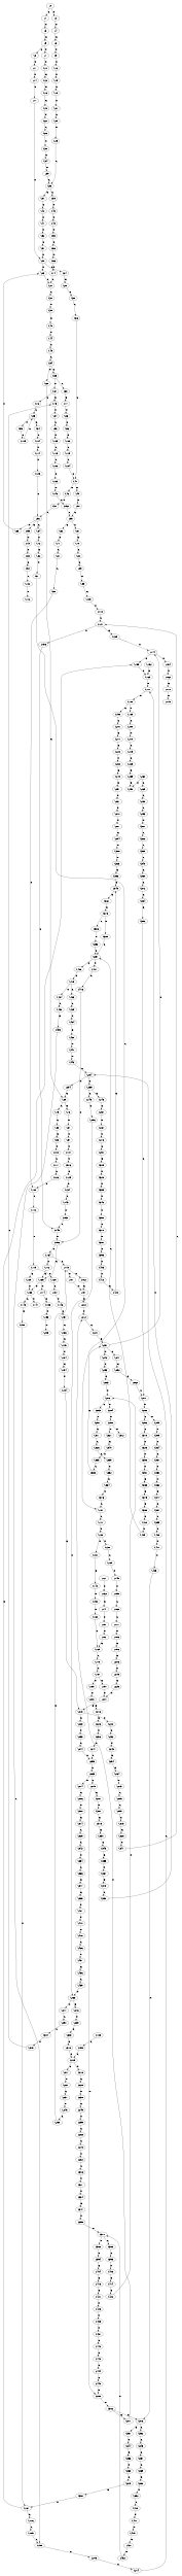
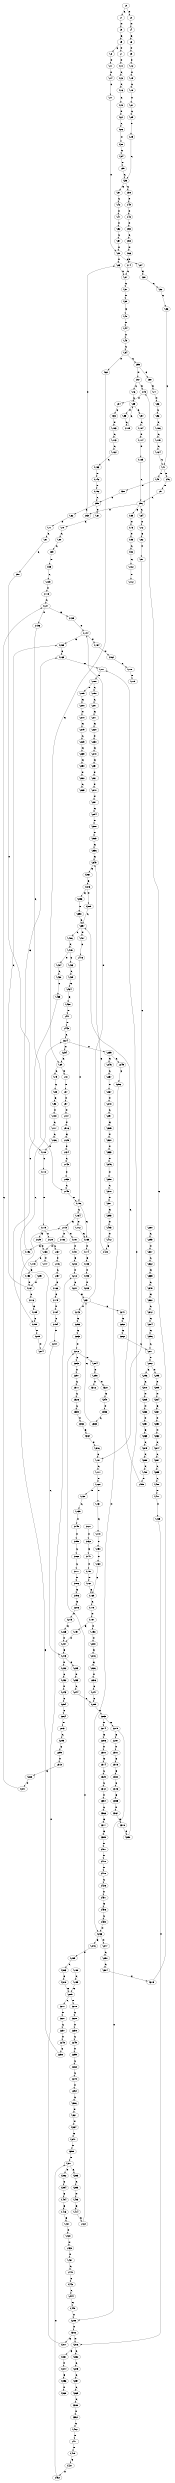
  strict digraph {
    S0
    S1
    S2
    S3
    S4
    S5
    S6
    S7
    S8
    S9
    S10
    S11
    S12
    S13
    S14
    S15
    S16
    S17
    S18
    S19
    S20
    S21
    S22
    S23
    S24
    S25
    S26
    S27
    S28
    S29
    S30
    S31
    S32
    S33
    S34
    S35
    S36
    S37
    S38
    S39
    S40
    S41
    S42
    S43
    S44
    S45
    S46
    S47
    S48
    S49
    S50
    S51
    S52
    S53
    S54
    S55
    S56
    S57
    S58
    S59
    S60
    S61
    S62
    S63
    S64
    S65
    S66
    S67
    S68
    S69
    S70
    S71
    S72
    S73
    S74
    S75
    S76
    S77
    S78
    S79
    S80
    S81
    S82
    S83
    S84
    S85
    S86
    S87
    S88
    S89
    S90
    S91
    S92
    S93
    S94
    S95
    S96
    S97
    S98
    S99
    S100
    S101
    S102
    S103
    S104
    S105
    S106
    S107
    S108
    S109
    S110
    S111
    S112
    S113
    S114
    S115
    n117 [label=S516]
    S117
    S118
    S119
    S120
    S122
    S123
    S124
    S125
    S126
    S127
    S128
    S129
    S130
    S131
    S121
    S132
    S133
    S134
    S135
    S136
    S137
    S138
    S139
    S140
    S141
    S142
    S143
    S144
    S145
    S146
    S147
    S148
    S149
    S150
    S151
    S152
    S153
    S154
    S155
    S156
    S157
    S158
    S159
    S160
    S161
    S162
    S163
    S164
    S165
    S166
    S167
    S168
    S169
    S170
    S171
    S172
    S173
    S174
    S175
    S176
    S177
    S178
    S179
    S180
    S181
    S182
    S183
    S184
    S185
    S186
    S187
    S189
    S190
    S191
    S192
    S193
    S194
    S195
    S196
    S197
    S198
    S188
    S199
    S200
    S201
    S202
    S203
    S204
    S205
    S206
    S207
    S208
    S209
    S210
    S211
    S212
    S213
    S214
    S215
    S216
    S217
    S218
    S219
    S220
    S221
    S222
    S223
    S224
    S225
    S226
    S227
    S228
    S229
    S230
    S231
    S232
    S233
    S234
    S235
    S236
    S237
    S238
    S239
    S240
    S241
    S242
    S243
    S244
    S245
    S246
    S247
    S248
    S249
    S250
    S251
    S252
    S253
    S254
    S255
    S256
    S257
    S258
    S259
    S260
    S261
    S262
    S263
    S264
    S265
    S266
    S267
    S268
    S269
    S270
    S271
    S272
    S273
    S274
    S275
    S276
    S277
    S278
    S279
    S280
    S281
    S282
    S283
    S284
    S285
    S286
    S287
    S288
    S289
    S290
    S291
    S292
    S293
    S294
    S295
    S296
    S297
    S298
    S299
    S300
    S301
    S302
    S303
    S304
    S305
    S306
    S307
    S308
    S309
    S310
    S311
    S312
    S327
    S313
    S314
    S315
    S316
    S317
    S318
    S319
    S320
    S321
    S322
    S323
    S324
    S325
    S326
    S328
    S329
    S330
    S331
    S332
    S333
    S334
    S335
    S336
    S337
    S338
    S339
    S340
    S341
    S342
    S343
    S344
    S345
    S346
    S347
    S348
    S349
    S350
    S351
    S352
    S353
    S354
    S355
    S356
    S357
    S358
    S359
    S360
    S361
    S362
    S363
    S364
    S365
    S366
    S367
    S368
    S369
    S370
    S371
    S372
    S373
    S374
    S375
    S376
    S377
    S378
-   S379
    S380
    S381
    S382
    S383
    S384
    S385
    S386
    S387
    S388
    S389
    S390
    S391
    S392
    S393
    S394
    S395
    S396
    S397
    S398
    S399
    S400
    S401
    S402
    S403
    S404
    S405
    S406
    S407
    S408
    S409
    S410
    S411
    S412
    S413
    S414
    S415
    S416
    S417
    S418
    S419
    S420
    S421
    S422
    S423
    S424
    S425
    S426
    S427
    S428
    S429
    S430
    S431
    S432
    S433
    S434
    S435
    S436
    S437
    S438
    S439
    S440
    S441
    S442
    S443
    S444
    S445
    S0 -> S1 [label=C]
    S0 -> S2 [label=T]
    S1 -> S3 [label=A]
    S2 -> S4 [label=A]
    S3 -> S5 [label=G]
    S4 -> S6 [label=G]
    S5 -> S7 [label=T]
    S5 -> S8 [label=C]
    S6 -> S9 [label=T]
    S7 -> S10 [label=T]
    S8 -> S11 [label=T]
    S9 -> S12 [label=T]
    S10 -> S13 [label=G]
    S11 -> S14 [label=T]
    S12 -> S15 [label=T]
    S13 -> S16 [label=G]
    S14 -> S17 [label=C]
    S15 -> S18 [label=C]
    S16 -> S19 [label=G]
    S17 -> S20 [label=A]
    S18 -> S21 [label=A]
    S19 -> S22 [label=T]
    S20 -> S23 [label=T]
    S20 -> S24 [label=C]
    S21 -> S25 [label=C]
    S22 -> S26 [label=C]
    S23 -> S27 [label=C]
    S24 -> S28 [label=G]
    S25 -> S29 [label=T]
    S26 -> S30 [label=A]
    S27 -> S31 [label=C]
    S28 -> S32 [label=C]
    S29 -> S33 [label=C]
    S30 -> S34 [label=C]
    S31 -> S35 [label=A]
    S32 -> S36 [label=C]
    S33 -> S37 [label=G]
    S33 -> S38 [label=C]
    S34 -> S39 [label=T]
    S35 -> S40 [label=G]
    S36 -> S41 [label=C]
    S37 -> S42 [label=C]
    S38 -> S43 [label=T]
    S39 -> S33 [label=C]
    S40 -> S44 [label=A]
    S41 -> S45 [label=A]
    S41 -> S46 [label=T]
    S42 -> S47 [label=T]
    S43 -> S48 [label=T]
    S44 -> S49 [label=A]
    S45 -> S50 [label=T]
    S46 -> S51 [label=T]
    S47 -> S52 [label=T]
    S48 -> S53 [label=T]
    S49 -> S54 [label=C]
    S50 -> S55 [label=C]
    S51 -> S56 [label=C]
    S52 -> S57 [label=C]
    S53 -> S58 [label=C]
    S54 -> S59 [label=C]
    S54 -> S60 [label=A]
    S55 -> S61 [label=T]
    S55 -> S62 [label=G]
    S56 -> S63 [label=A]
    S56 -> S64 [label=C]
    S56 -> S65 [label=G]
    S57 -> S20 [label=A]
    S58 -> S66 [label=A]
    S59 -> S67 [label=A]
    S59 -> S68 [label=G]
    S60 -> S69 [label=G]
    S61 -> S70 [label=G]
    S62 -> S71 [label=T]
    S63 -> S23 [label=T]
    S64 -> S72 [label=T]
    S65 -> S73 [label=A]
    S66 -> S74 [label=T]
    S67 -> S75 [label=G]
    S67 -> S76 [label=C]
    S68 -> S77 [label=G]
    S69 -> S78 [label=G]
    S69 -> S79 [label=C]
    S70 -> S80 [label=C]
    S71 -> S81 [label=C]
    S72 -> S82 [label=G]
    S73 -> S83 [label=T]
    S74 -> S27 [label=C]
    S75 -> S84 [label=A]
    S76 -> S85 [label=C]
    S77 -> S86 [label=A]
    S78 -> S87 [label=A]
    S79 -> S88 [label=C]
    S80 -> S89 [label=C]
    S81 -> S90 [label=C]
    S82 -> S91 [label=T]
    S83 -> S92 [label=C]
    S84 -> S93 [label=C]
    S85 -> S94 [label=C]
    S85 -> S95 [label=A]
    S86 -> S96 [label=C]
    S87 -> S97 [label=A]
    S88 -> S98 [label=G]
    S89 -> S99 [label=A]
    S90 -> S100 [label=T]
    S91 -> S101 [label=C]
    S92 -> S102 [label=G]
    S93 -> S103 [label=T]
    S94 -> S104 [label=C]
    S95 -> S105 [label=C]
    S96 -> S106 [label=G]
    S97 -> S107 [label=T]
    S98 -> S108 [label=T]
    S99 -> S109 [label=G]
    S100 -> S110 [label=C]
    S101 -> S111 [label=C]
    S102 -> S112 [label=T]
    S103 -> S113 [label=C]
    S104 -> S114 [label=T]
    S105 -> S85 [label=C]
    S106 -> S115 [label=C]
    S107 -> n117 [label=A]
    S108 -> S117 [label=C]
    S109 -> S118 [label=T]
    S110 -> S119 [label=T]
    S111 -> S120 [label=T]
    S113 -> S122 [label=C]
    S114 -> S123 [label=T]
    S115 -> S124 [label=C]
    n117 -> S125 [label=G]
    S117 -> S126 [label=C]
    S118 -> S127 [label=C]
    S119 -> S128 [label=T]
    S119 -> S129 [label=G]
    S120 -> S130 [label=A]
    S120 -> S131 [label=T]
    S122 -> S133 [label=C]
    S123 -> S56 [label=C]
    S124 -> S41 [label=C]
    S125 -> S134 [label=T]
    S126 -> S100 [label=T]
    S127 -> S135 [label=G]
    S127 -> S136 [label=T]
    S128 -> S137 [label=C]
    S129 -> S138 [label=T]
    S130 -> S139 [label=C]
    S131 -> S140 [label=G]
    S121 -> S132 [label=T]
    S132 -> S141 [label=G]
    S133 -> S142 [label=A]
    S134 -> S143 [label=C]
    S135 -> S144 [label=T]
    S136 -> S145 [label=C]
    S137 -> S146 [label=T]
    S138 -> S147 [label=A]
    S138 -> S148 [label=C]
    S139 -> S149 [label=T]
    S140 -> S150 [label=T]
    S141 -> S151 [label=T]
    S142 -> S152 [label=T]
    S143 -> S153 [label=T]
    S144 -> S154 [label=A]
    S144 -> S155 [label=G]
    S145 -> S156 [label=T]
    S146 -> S157 [label=C]
    S148 -> S158 [label=G]
    S149 -> S159 [label=A]
    S150 -> S160 [label=A]
    S151 -> S161 [label=A]
    S152 -> S55 [label=C]
    S153 -> S145 [label=C]
    S154 -> S162 [label=A]
    S155 -> S163 [label=G]
    S156 -> S164 [label=C]
    S156 -> S165 [label=G]
    S157 -> S166 [label=G]
    S158 -> S167 [label=T]
    S159 -> S168 [label=C]
    S160 -> S169 [label=G]
    S161 -> S169 [label=G]
    S162 -> S170 [label=G]
    S163 -> S171 [label=T]
    S164 -> S172 [label=T]
    S164 -> S173 [label=G]
    S165 -> S138 [label=T]
    S165 -> S174 [label=A]
    S166 -> S175 [label=G]
    S167 -> S155 [label=G]
    S167 -> S176 [label=C]
    S168 -> S177 [label=C]
    S169 -> S178 [label=G]
    S170 -> S179 [label=A]
    S171 -> S180 [label=A]
    S172 -> S165 [label=G]
    S173 -> S181 [label=A]
    S173 -> S182 [label=T]
    S174 -> S183 [label=G]
    S175 -> S184 [label=A]
    S176 -> S185 [label=G]
    S177 -> S186 [label=A]
    S178 -> S187 [label=A]
    S180 -> S189 [label=T]
    S180 -> S190 [label=C]
    S181 -> S191 [label=A]
-   S182 -> S191 [label=G]
+   S182 -> S192 [label=G]
    S183 -> S193 [label=T]
    S184 -> S194 [label=G]
    S185 -> S195 [label=G]
    S186 -> S196 [label=G]
    S187 -> S197 [label=G]
    S187 -> S198 [label=A]
    S189 -> S200 [label=G]
    S190 -> S201 [label=C]
    S191 -> S202 [label=G]
    S192 -> S163 [label=G]
    S193 -> S203 [label=A]
    S194 -> S204 [label=A]
    S195 -> S205 [label=A]
    S196 -> S206 [label=G]
    S197 -> S207 [label=A]
    S198 -> S208 [label=A]
    S188 -> S199 [label=G]
    S199 -> S209 [label=G]
    S200 -> S210 [label=A]
    S201 -> S211 [label=G]
    S202 -> S212 [label=T]
    S204 -> S213 [label=G]
    S205 -> S214 [label=A]
    S206 -> S215 [label=A]
    S207 -> S213 [label=G]
    S208 -> S216 [label=G]
    S209 -> S217 [label=C]
    S209 -> S218 [label=A]
    S210 -> S219 [label=G]
    S211 -> S220 [label=G]
    S212 -> S221 [label=C]
    S213 -> S222 [label=T]
    S213 -> S223 [label=G]
    S214 -> S224 [label=C]
    S215 -> S225 [label=G]
    S216 -> S226 [label=G]
    S217 -> S227 [label=T]
    S218 -> S228 [label=C]
    S219 -> S229 [label=C]
    S220 -> S230 [label=T]
    S221 -> S231 [label=G]
    S222 -> S232 [label=C]
    S223 -> S233 [label=T]
    S224 -> S234 [label=A]
    S224 -> S235 [label=T]
    S225 -> S207 [label=A]
    S226 -> S236 [label=T]
    S227 -> S237 [label=C]
    S228 -> S238 [label=A]
    S229 -> S239 [label=G]
    S230 -> S240 [label=G]
    S231 -> S144 [label=T]
    S231 -> S241 [label=C]
    S231 -> S242 [label=A]
    S232 -> S243 [label=A]
    S233 -> S244 [label=C]
    S234 -> S69 [label=G]
    S235 -> S245 [label=G]
    S235 -> S246 [label=G]
    S236 -> S247 [label=C]
    S237 -> S248 [label=T]
    S238 -> S249 [label=C]
    S239 -> S250 [label=G]
    S240 -> S251 [label=G]
    S241 -> S252 [label=G]
    S242 -> S253 [label=G]
    S243 -> S254 [label=G]
    S244 -> S255 [label=C]
    S245 -> S256 [label=C]
    S246 -> S257 [label=C]
    S247 -> S255 [label=C]
    S248 -> S258 [label=C]
    S249 -> S259 [label=A]
-   S260 -> S250 [label=T]
+   S250 -> S260 [label=T]
    S251 -> S261 [label=T]
    S252 -> S262 [label=G]
    S253 -> S263 [label=G]
    S254 -> S264 [label=G]
    S255 -> S265 [label=C]
    S256 -> S266 [label=A]
    S257 -> S267 [label=A]
    S258 -> S173 [label=G]
    S259 -> S268 [label=C]
    S260 -> S269 [label=C]
    S261 -> S270 [label=T]
    S262 -> S271 [label=C]
    S263 -> S272 [label=T]
    S264 -> S273 [label=A]
    S265 -> S274 [label=A]
    S265 -> S275 [label=G]
    S266 -> S276 [label=G]
    S266 -> S277 [label=A]
    S267 -> S278 [label=A]
    S268 -> S279 [label=C]
-   S269 -> S280 [label=G]
    S270 -> S281 [label=A]
    S271 -> S282 [label=T]
    S272 -> S283 [label=G]
    S272 -> S284 [label=A]
    S273 -> S285 [label=C]
    S274 -> S286 [label=G]
    S275 -> S287 [label=G]
    S275 -> S288 [label=A]
    S276 -> S289 [label=A]
    S277 -> S290 [label=C]
    S278 -> S291 [label=C]
    S279 -> S292 [label=T]
    S280 -> S293 [label=C]
    S281 -> S294 [label=G]
    S282 -> S295 [label=A]
    S282 -> S296 [label=G]
    S283 -> S297 [label=T]
    S284 -> S298 [label=T]
    S285 -> S299 [label=C]
    S286 -> S300 [label=A]
    S287 -> S301 [label=A]
    S288 -> S302 [label=A]
    S289 -> S303 [label=C]
    S290 -> S304 [label=C]
    S291 -> S305 [label=G]
    S292 -> S306 [label=C]
    S293 -> S307 [label=A]
    S294 -> S308 [label=A]
    S295 -> S309 [label=T]
    S296 -> S310 [label=G]
    S297 -> S311 [label=C]
    S298 -> S312 [label=A]
    S298 -> S327 [label=A]
    S299 -> S313 [label=A]
    S300 -> S314 [label=G]
    S301 -> S315 [label=G]
    S302 -> S316 [label=A]
    S302 -> S317 [label=G]
    S303 -> S318 [label=G]
    S304 -> S319 [label=A]
    S305 -> S320 [label=A]
    S306 -> S321 [label=T]
    S307 -> S322 [label=C]
    S308 -> S323 [label=A]
    S309 -> S324 [label=A]
    S310 -> S325 [label=A]
    S311 -> S326 [label=C]
    S327 -> S340 [label=G]
    S313 -> S328 [label=G]
    S314 -> S329 [label=C]
    S315 -> S330 [label=G]
    S316 -> S331 [label=G]
    S316 -> S332 [label=C]
    S317 -> S212 [label=T]
    S318 -> S209 [label=G]
    S319 -> S75 [label=G]
    S320 -> S333 [label=A]
    S321 -> S334 [label=A]
    S322 -> S335 [label=G]
    S323 -> S336 [label=G]
    S324 -> S337 [label=G]
    S325 -> S338 [label=A]
    S326 -> S339 [label=C]
    S328 -> S341 [label=T]
    S329 -> S342 [label=C]
    S330 -> S343 [label=C]
    S331 -> S344 [label=T]
    S332 -> S345 [label=C]
    S333 -> S346 [label=A]
    S334 -> S347 [label=G]
    S335 -> S348 [label=C]
    S336 -> S349 [label=G]
    S337 -> S350 [label=T]
    S338 -> S351 [label=T]
    S339 -> S352 [label=T]
    S340 -> S353 [label=T]
    S341 -> S127 [label=C]
    S342 -> S354 [label=A]
    S343 -> S355 [label=G]
    S344 -> S356 [label=G]
    S345 -> S357 [label=C]
    S346 -> S358 [label=A]
    S347 -> S359 [label=A]
    S348 -> S360 [label=G]
    S349 -> S361 [label=G]
    S350 -> S362 [label=A]
    S351 -> S363 [label=G]
    S352 -> S364 [label=G]
    S353 -> S365 [label=C]
    S354 -> S366 [label=C]
    S355 -> S367 [label=T]
    S356 -> S368 [label=T]
    S357 -> S369 [label=C]
    S358 -> S370 [label=C]
    S359 -> S371 [label=A]
    S360 -> S372 [label=C]
    S361 -> S373 [label=G]
    S362 -> S374 [label=G]
    S363 -> S375 [label=G]
    S364 -> S376 [label=T]
    S365 -> S231 [label=G]
    S366 -> S377 [label=G]
    S367 -> S378 [label=G]
-   S368 -> S379 [label=C]
    S369 -> S380 [label=G]
    S370 -> S381 [label=A]
    S371 -> S382 [label=T]
    S371 -> S383 [label=C]
    S372 -> S384 [label=G]
    S373 -> S385 [label=T]
    S373 -> S386 [label=G]
    S374 -> S387 [label=C]
    S375 -> S388 [label=G]
    S376 -> S101 [label=C]
    S377 -> S389 [label=G]
    S378 -> S390 [label=G]
-   S379 -> S391 [label=G]
    S380 -> S392 [label=A]
    S381 -> S393 [label=G]
    S382 -> S394 [label=C]
    S383 -> S395 [label=G]
    S384 -> S396 [label=G]
    S385 -> S397 [label=C]
    S386 -> S398 [label=T]
    S387 -> S399 [label=C]
    S388 -> S400 [label=G]
    S389 -> S401 [label=T]
    S390 -> S171 [label=T]
    S391 -> S167 [label=T]
    S392 -> S402 [label=C]
    S393 -> S403 [label=A]
    S394 -> S404 [label=G]
    S395 -> S405 [label=A]
    S396 -> S271 [label=C]
    S397 -> S406 [label=C]
    S397 -> S407 [label=T]
    S398 -> S397 [label=C]
    S399 -> S408 [label=G]
    S400 -> S409 [label=T]
    S401 -> S410 [label=T]
    S402 -> S411 [label=T]
    S403 -> S412 [label=A]
    S404 -> S413 [label=G]
    S405 -> S414 [label=G]
    S406 -> S415 [label=G]
    S407 -> S416 [label=C]
    S408 -> S417 [label=A]
    S409 -> S397 [label=C]
    S410 -> S418 [label=A]
    S411 -> S419 [label=A]
    S412 -> S420 [label=G]
    S413 -> S421 [label=G]
    S414 -> S422 [label=G]
    S415 -> S423 [label=C]
    S415 -> S424 [label=T]
    S416 -> S156 [label=T]
    S417 -> S425 [label=A]
    S418 -> S426 [label=C]
    S419 -> S427 [label=G]
    S420 -> S349 [label=G]
    S421 -> S428 [label=T]
    S422 -> S272 [label=T]
    S423 -> S429 [label=C]
    S424 -> S430 [label=C]
    S425 -> S316 [label=A]
    S426 -> S431 [label=T]
    S427 -> S432 [label=A]
    S428 -> S433 [label=A]
    S429 -> S434 [label=G]
    S430 -> S435 [label=G]
    S431 -> S436 [label=G]
    S432 -> S371 [label=A]
    S433 -> S437 [label=T]
    S434 -> S438 [label=G]
    S435 -> S195 [label=G]
    S436 -> S439 [label=C]
    S437 -> S440 [label=C]
    S438 -> S441 [label=A]
    S439 -> S266 [label=A]
    S440 -> S442 [label=C]
    S441 -> S443 [label=A]
    S442 -> S444 [label=C]
    S443 -> S224 [label=C]
    S444 -> S445 [label=G]
    S445 -> S288 [label=A]
  }
